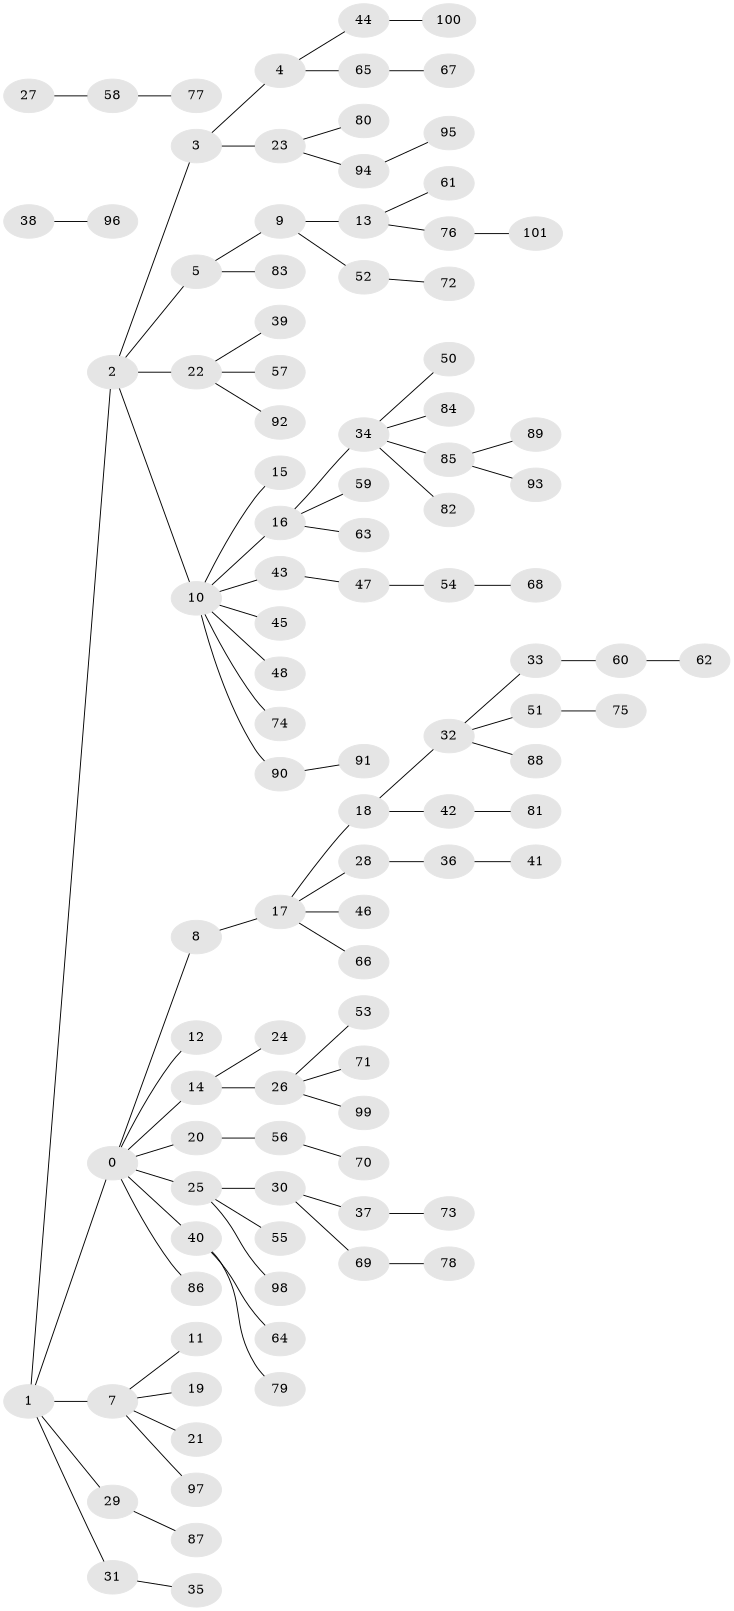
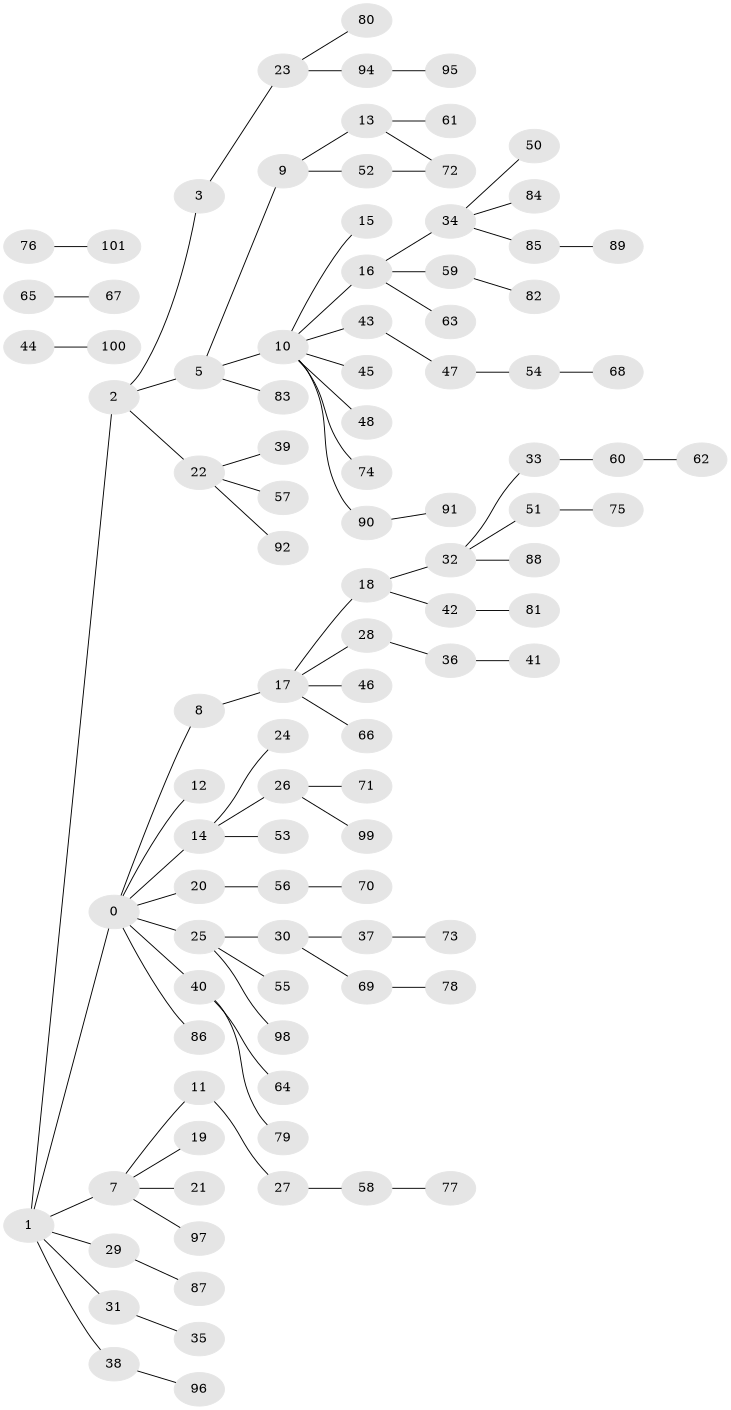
  graph {
    rankdir=LR
    node [color=gray90 style=filled]
    1
    2
    n3 [label=0]
    7
    29
    31
    38
    3
    5
    22
    8
    12
    14
    20
    25
    40
    86
    11
    19
    21
    97
    87
    35
    96
-   4
    23
    9
    10
    83
    39
    57
    92
    44
    65
    80
    94
    100
    67
    13
    52
    15
    16
    43
    45
    48
    74
    90
    17
    24
    26
    56
    30
    55
    98
    64
    79
    27
    18
    28
    46
    66
    61
    76
    72
    34
    59
    63
    47
    91
    58
    101
    53
    71
    99
    50
    84
    85
    82
    32
    42
    36
    33
    51
    88
    81
    70
    95
    37
    69
    77
    41
    73
    78
    60
    75
    62
    89
-   93
    54
    68
    1 -- 2
    1 -- n3
    1 -- 7
    1 -- 29
    1 -- 31
+   1 -- 38
    2 -- 3
    2 -- 5
    2 -- 22
    n3 -- 8
    n3 -- 12
    n3 -- 14
    n3 -- 20
    n3 -- 25
    n3 -- 40
    n3 -- 86
    7 -- 11
    7 -- 19
    7 -- 21
    7 -- 97
    29 -- 87
    31 -- 35
    38 -- 96
-   3 -- 4
    3 -- 23
    5 -- 9
-   2 -- 10
+   5 -- 10
    5 -- 83
    22 -- 39
    22 -- 57
    22 -- 92
    8 -- 17
    14 -- 24
    14 -- 26
    20 -- 56
    25 -- 30
    25 -- 55
    25 -- 98
    40 -- 64
    40 -- 79
-   4 -- 44
-   4 -- 65
+   11 -- 27
    23 -- 80
    23 -- 94
    9 -- 13
    9 -- 52
    10 -- 15
    10 -- 16
    10 -- 43
    10 -- 45
    10 -- 48
    10 -- 74
    10 -- 90
    44 -- 100
    65 -- 67
    94 -- 95
    13 -- 61
-   13 -- 76
+   13 -- 72
    52 -- 72
    16 -- 34
    16 -- 59
    16 -- 63
    43 -- 47
    90 -- 91
    17 -- 18
    17 -- 28
    17 -- 46
    17 -- 66
-   26 -- 53
+   14 -- 53
    26 -- 71
    26 -- 99
    56 -- 70
    30 -- 37
    30 -- 69
    27 -- 58
    18 -- 32
    18 -- 42
    28 -- 36
    76 -- 101
    34 -- 50
    34 -- 84
    34 -- 85
-   34 -- 82
+   59 -- 82
    47 -- 54
    58 -- 77
    85 -- 89
-   85 -- 93
    32 -- 33
    32 -- 51
    32 -- 88
    42 -- 81
    36 -- 41
    33 -- 60
    51 -- 75
    37 -- 73
    69 -- 78
    60 -- 62
    54 -- 68
  }
